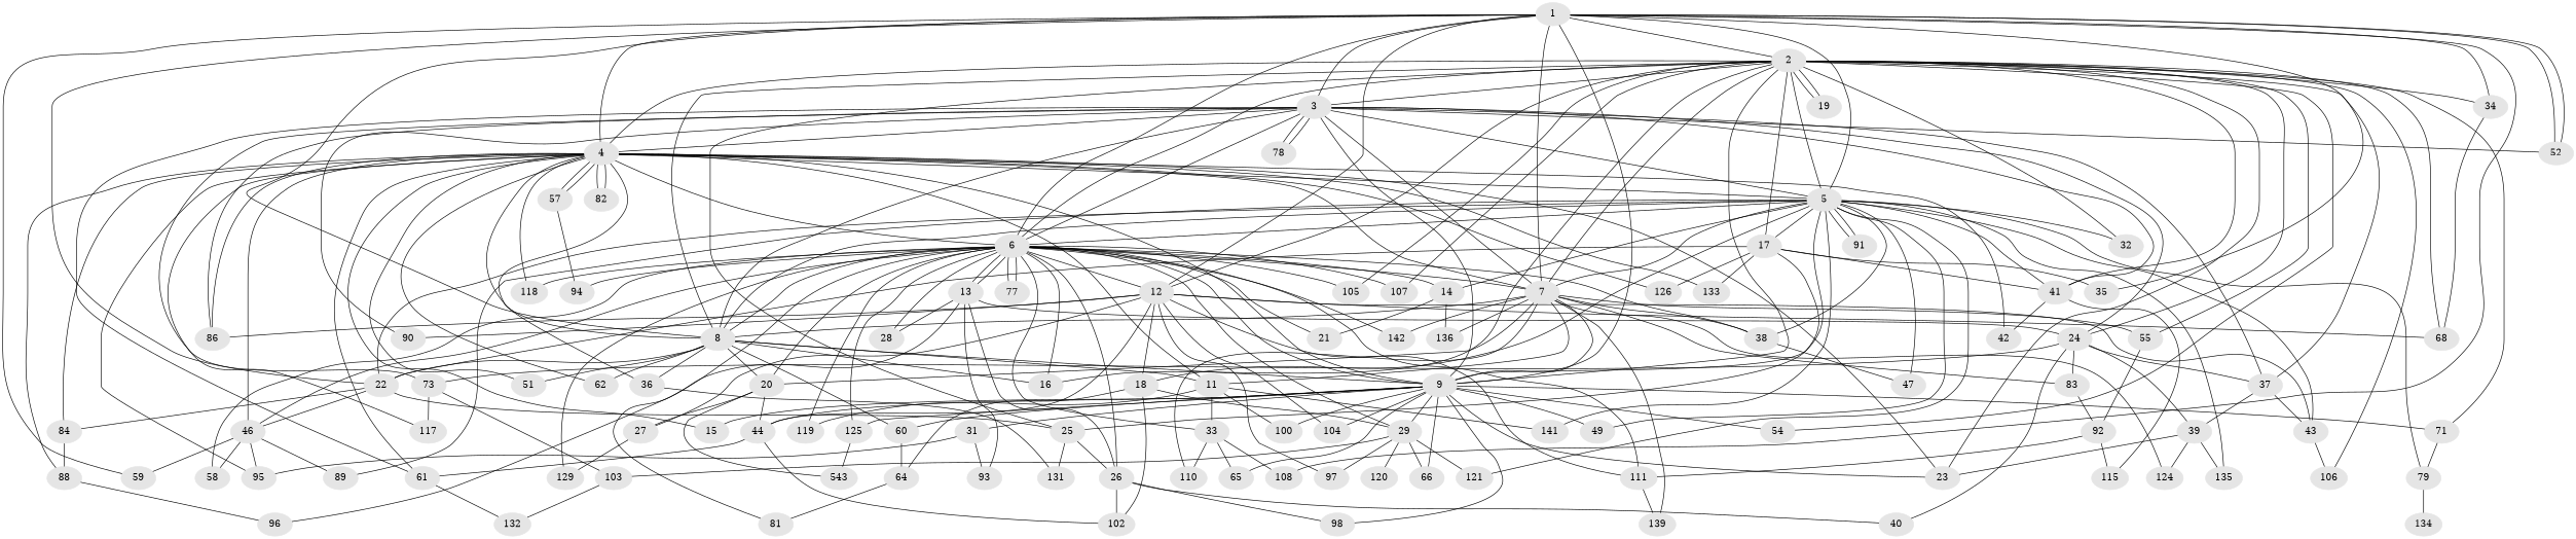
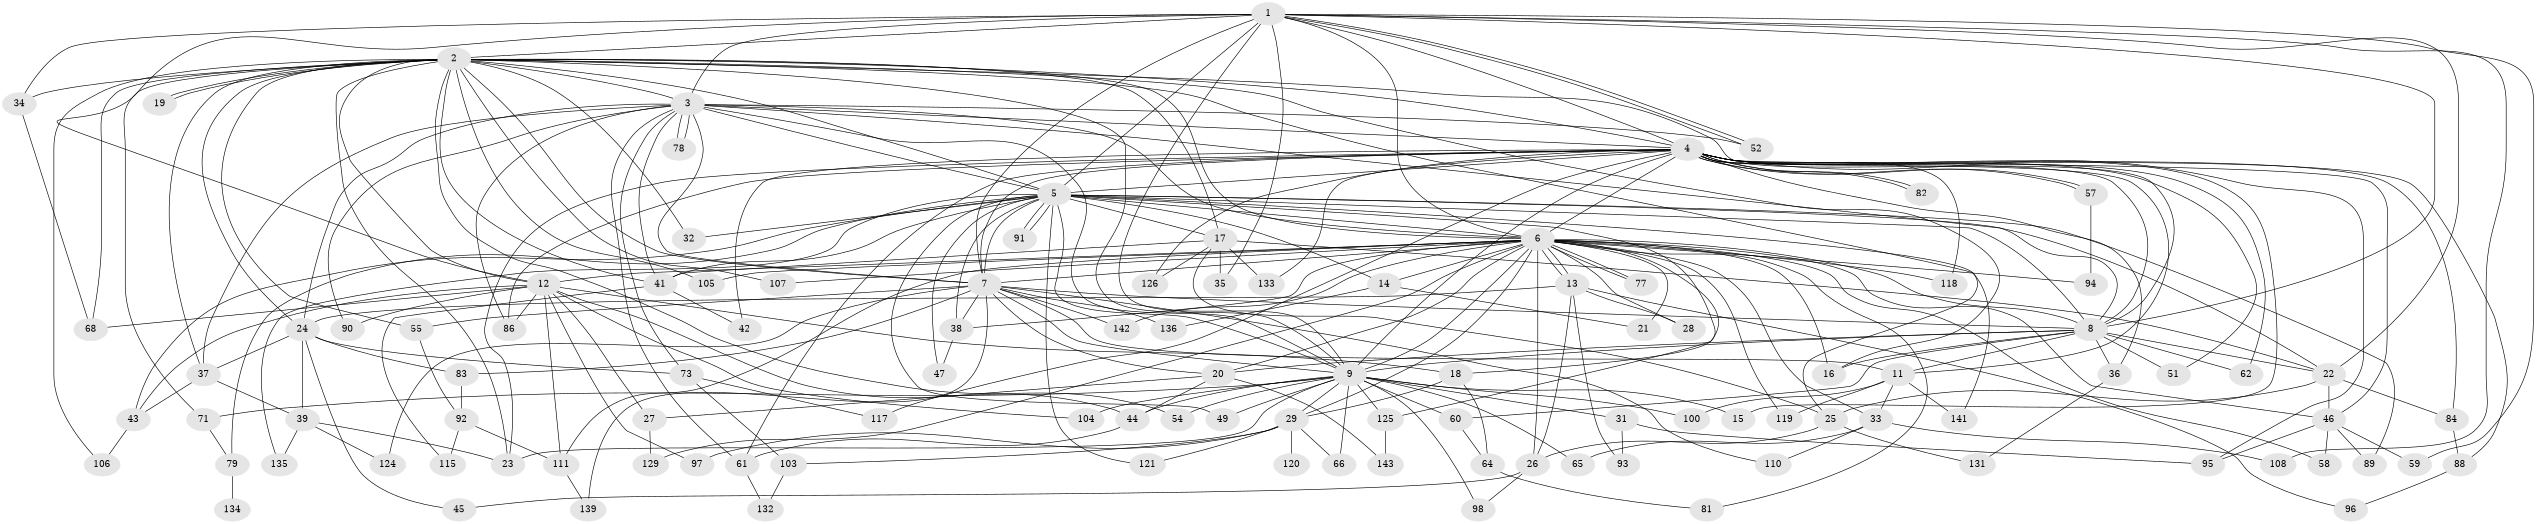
  graph {
    node [color=gray90 style=filled]
    1 [super="+80"]
    2 [super="+87"]
    3 [super="+85"]
    4 [super="+109"]
    5 [super="+99"]
    6 [super="+123"]
    7 [super="+69"]
    8 [super="+50"]
    9 [super="+10"]
    12 [super="+30"]
    22 [super="+70"]
    34
    35
    52
    59
    108
    16 [super="+83"]
    17 [super="+114"]
    19
    24 [super="+74"]
    25 [super="+56"]
    32
    37 [super="+48"]
    41 [super="+112"]
    54
    55
    n27 [label=23 super="+130"]
    68 [super="+137"]
    71
    105
    106
    107
    61 [super="+101"]
    73
    78
    86 [super="+144"]
    90
    11 [super="+40"]
    15
    36 [super="+122"]
    42
    46 [super="+72"]
    51
    57
    62
    82
    84
    88
    95 [super="+140"]
    117
    118
    126
    133
    14
    18
    38 [super="+67"]
    47
    49
    79
    89
    91
    121
    135
    141
    43
    13 [super="+128"]
    20 [super="+23"]
    21
    26
    28
    29 [super="+75"]
    33
    58
    77
    81
    94
    111 [super="+127"]
    119
    125
    129
    142
    n82 [label=83]
    110
    124
    136
    139
    60
    31
    44 [super="+138"]
    65
    66
    98
    100
    104
    27
    97
    39 [super="+116"]
-   45 [label=40]
+   45
    131
    115
    92
    132
    103
    96
    64
-   102 [super="+113"]
    134
    93
-   143 [label=543]
+   143
    120
    1 -- 2
    1 -- 3 [weight=2]
    1 -- 4
    1 -- 5 [weight=2]
    1 -- 6
    1 -- 7
    1 -- 8
    1 -- 9 [weight=2]
    1 -- 12
    1 -- 22
    1 -- 34
    1 -- 35
    1 -- 52
    1 -- 52
    1 -- 59
    1 -- 108
    2 -- 3
    2 -- 4
    2 -- 5
    2 -- 6
    2 -- 7
    2 -- 8
    2 -- 9 [weight=2]
    2 -- 12
    2 -- 34
    2 -- 16
    2 -- 17
    2 -- 19
    2 -- 19
    2 -- 24 [weight=2]
    2 -- 25
    2 -- 32
    2 -- 37
    2 -- 41
    2 -- 54
    2 -- 55
    2 -- n27
    2 -- 68
    2 -- 71
    2 -- 105
    2 -- 106
    2 -- 107
    3 -- 4
    3 -- 5
    3 -- 6
    3 -- 7
    3 -- 8
    3 -- 9 [weight=2]
    3 -- 52
    3 -- 24
    3 -- 37
    3 -- 41
    3 -- 61
    3 -- 73
    3 -- 78
    3 -- 78
    3 -- 86
    3 -- 90
    4 -- 5
    4 -- 6
    4 -- 7 [weight=2]
    4 -- 8
    4 -- 9 [weight=2]
    4 -- n27
    4 -- 61
    4 -- 86
    4 -- 11
    4 -- 15
    4 -- 36
    4 -- 42
    4 -- 46
    4 -- 51
    4 -- 57
    4 -- 57
    4 -- 62
    4 -- 82 [weight=2]
    4 -- 82
    4 -- 84
    4 -- 88
    4 -- 95
    4 -- 117
    4 -- 118
    4 -- 126
    4 -- 133
    5 -- 6
    5 -- 7
    5 -- 8
    5 -- 9 [weight=2]
    5 -- 22
    5 -- 17
    5 -- 32
    5 -- 41
    5 -- 14
    5 -- 18
    5 -- 38
    5 -- 47
    5 -- 49
    5 -- 79
    5 -- 89
    5 -- 91
    5 -- 91
    5 -- 121
    5 -- 135
    5 -- 141
    5 -- 43
    6 -- 7
    6 -- 8
    6 -- 9 [weight=2]
    6 -- 12
    6 -- 16
    6 -- 105
    6 -- 107
    6 -- 46
    6 -- 118
    6 -- 14
    6 -- 38
    6 -- 13
    6 -- 13
    6 -- 20
    6 -- 21
    6 -- 26
    6 -- 28
    6 -- 29
    6 -- 33
    6 -- 58
    6 -- 77
    6 -- 77
    6 -- 81
    6 -- 94
    6 -- 111
    6 -- 119
    6 -- 125
    6 -- 129
    6 -- 142
    7 -- 8
    7 -- 9 [weight=2]
    7 -- 55
    7 -- 11
    7 -- 38
    7 -- 20
    7 -- 142
    7 -- n82
    7 -- 110
    7 -- 124
    7 -- 136
    7 -- 139
    8 -- 9 [weight=2]
    8 -- 22
    8 -- 16
    8 -- 11
    8 -- 36
    8 -- 51
    8 -- 62
    8 -- 20
    8 -- 60
    9 -- 54
    9 -- n27
    9 -- 71
    9 -- 15
    9 -- 49
    9 -- 29
    9 -- 125
    9 -- 60
    9 -- 31 [weight=2]
    9 -- 44
    9 -- 65
    9 -- 66 [weight=2]
    9 -- 98
    9 -- 100
    9 -- 104
    12 -- 68
    12 -- 86
    12 -- 90
    12 -- 18
    12 -- 43
    12 -- 111
    12 -- 44
    12 -- 104
    12 -- 27
    12 -- 97
    22 -- 25
    22 -- 46
    22 -- 84
    34 -- 68
    17 -- 22
    17 -- 35
    17 -- 25
    17 -- 41
    17 -- 126
    17 -- 133
    24 -- 37
    24 -- 73
    24 -- n82
    24 -- 39
    24 -- 45
    25 -- 26
    25 -- 131
    37 -- 43
    37 -- 39
    41 -- 42
    41 -- 115
    55 -- 92
    71 -- 79
    61 -- 132
    73 -- 117
    73 -- 103
    11 -- 141
    11 -- 33
    11 -- 119
    11 -- 100
    36 -- 131
    46 -- 59
    46 -- 95
    46 -- 89
    46 -- 58
    57 -- 94
    84 -- 88
    88 -- 96
    14 -- 21
    14 -- 136
    18 -- 29
    18 -- 64
-   18 -- 102
    38 -- 47
    79 -- 134
    43 -- 106
    13 -- 24
    13 -- 26
    13 -- 28
    13 -- 96
    13 -- 93
    20 -- 44
    20 -- 27
    20 -- 143
    26 -- 98
    26 -- 45
-   26 -- 102
    29 -- 121
    29 -- 66
    29 -- 97
    29 -- 103
    29 -- 120
    33 -- 108
    33 -- 110
    33 -- 65
    111 -- 139
    125 -- 143
    n82 -- 92
    60 -- 64
    31 -- 95
    31 -- 93
    44 -- 61
-   44 -- 102
    27 -- 129
    39 -- n27
    39 -- 135
    39 -- 124
    92 -- 111
    92 -- 115
    103 -- 132
    64 -- 81
  }
